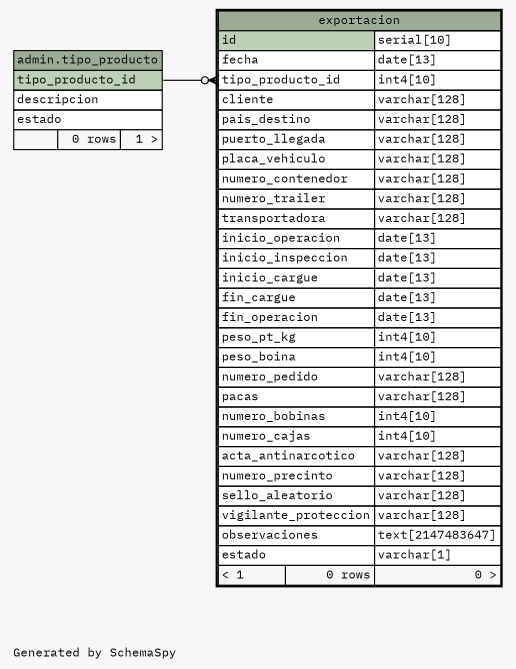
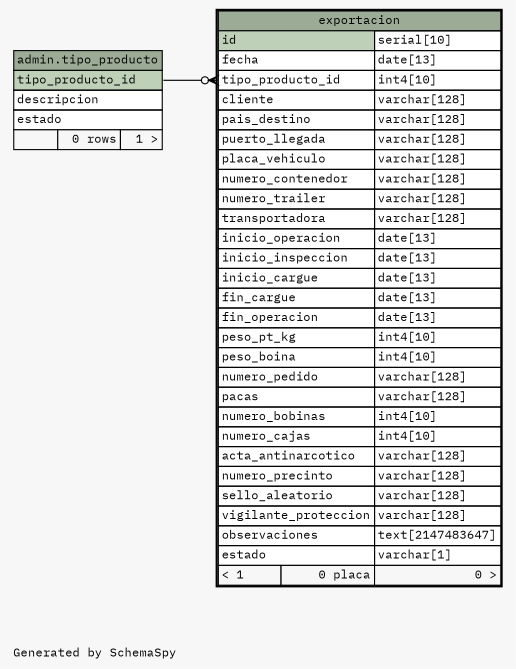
  digraph {
    bgcolor="#f7f7f7"
    fontname="IBM Plex Mono"
    fontsize=11
    label="\nGenerated by SchemaSpy"
    labeljust=l
    nodesep=0.18
    rankdir=RL
    ranksep=0.46
    node [fontname="IBM Plex Mono" fontsize=11 shape=plaintext]
-   n1 [label=<     <TABLE BORDER="2" CELLBORDER="1" CELLSPACING="0" BGCOLOR="#ffffff">       <TR><TD COLSPAN="3" BGCOLOR="#9bab96" ALIGN="CENTER">exportacion</TD></TR>       <TR><TD PORT="id" COLSPAN="2" BGCOLOR="#bed1b8" ALIGN="LEFT">id</TD><TD PORT="id.type" ALIGN="LEFT">serial[10]</TD></TR>       <TR><TD PORT="fecha" COLSPAN="2" ALIGN="LEFT">fecha</TD><TD PORT="fecha.type" ALIGN="LEFT">date[13]</TD></TR>       <TR><TD PORT="tipo_producto_id" COLSPAN="2" ALIGN="LEFT">tipo_producto_id</TD><TD PORT="tipo_producto_id.type" ALIGN="LEFT">int4[10]</TD></TR>       <TR><TD PORT="cliente" COLSPAN="2" ALIGN="LEFT">cliente</TD><TD PORT="cliente.type" ALIGN="LEFT">varchar[128]</TD></TR>       <TR><TD PORT="pais_destino" COLSPAN="2" ALIGN="LEFT">pais_destino</TD><TD PORT="pais_destino.type" ALIGN="LEFT">varchar[128]</TD></TR>       <TR><TD PORT="puerto_llegada" COLSPAN="2" ALIGN="LEFT">puerto_llegada</TD><TD PORT="puerto_llegada.type" ALIGN="LEFT">varchar[128]</TD></TR>       <TR><TD PORT="placa_vehiculo" COLSPAN="2" ALIGN="LEFT">placa_vehiculo</TD><TD PORT="placa_vehiculo.type" ALIGN="LEFT">varchar[128]</TD></TR>       <TR><TD PORT="numero_contenedor" COLSPAN="2" ALIGN="LEFT">numero_contenedor</TD><TD PORT="numero_contenedor.type" ALIGN="LEFT">varchar[128]</TD></TR>       <TR><TD PORT="numero_trailer" COLSPAN="2" ALIGN="LEFT">numero_trailer</TD><TD PORT="numero_trailer.type" ALIGN="LEFT">varchar[128]</TD></TR>       <TR><TD PORT="transportadora" COLSPAN="2" ALIGN="LEFT">transportadora</TD><TD PORT="transportadora.type" ALIGN="LEFT">varchar[128]</TD></TR>       <TR><TD PORT="inicio_operacion" COLSPAN="2" ALIGN="LEFT">inicio_operacion</TD><TD PORT="inicio_operacion.type" ALIGN="LEFT">date[13]</TD></TR>       <TR><TD PORT="inicio_inspeccion" COLSPAN="2" ALIGN="LEFT">inicio_inspeccion</TD><TD PORT="inicio_inspeccion.type" ALIGN="LEFT">date[13]</TD></TR>       <TR><TD PORT="inicio_cargue" COLSPAN="2" ALIGN="LEFT">inicio_cargue</TD><TD PORT="inicio_cargue.type" ALIGN="LEFT">date[13]</TD></TR>       <TR><TD PORT="fin_cargue" COLSPAN="2" ALIGN="LEFT">fin_cargue</TD><TD PORT="fin_cargue.type" ALIGN="LEFT">date[13]</TD></TR>       <TR><TD PORT="fin_operacion" COLSPAN="2" ALIGN="LEFT">fin_operacion</TD><TD PORT="fin_operacion.type" ALIGN="LEFT">date[13]</TD></TR>       <TR><TD PORT="peso_pt_kg" COLSPAN="2" ALIGN="LEFT">peso_pt_kg</TD><TD PORT="peso_pt_kg.type" ALIGN="LEFT">int4[10]</TD></TR>       <TR><TD PORT="peso_boina" COLSPAN="2" ALIGN="LEFT">peso_boina</TD><TD PORT="peso_boina.type" ALIGN="LEFT">int4[10]</TD></TR>       <TR><TD PORT="numero_pedido" COLSPAN="2" ALIGN="LEFT">numero_pedido</TD><TD PORT="numero_pedido.type" ALIGN="LEFT">varchar[128]</TD></TR>       <TR><TD PORT="pacas" COLSPAN="2" ALIGN="LEFT">pacas</TD><TD PORT="pacas.type" ALIGN="LEFT">varchar[128]</TD></TR>       <TR><TD PORT="numero_bobinas" COLSPAN="2" ALIGN="LEFT">numero_bobinas</TD><TD PORT="numero_bobinas.type" ALIGN="LEFT">int4[10]</TD></TR>       <TR><TD PORT="numero_cajas" COLSPAN="2" ALIGN="LEFT">numero_cajas</TD><TD PORT="numero_cajas.type" ALIGN="LEFT">int4[10]</TD></TR>       <TR><TD PORT="acta_antinarcotico" COLSPAN="2" ALIGN="LEFT">acta_antinarcotico</TD><TD PORT="acta_antinarcotico.type" ALIGN="LEFT">varchar[128]</TD></TR>       <TR><TD PORT="numero_precinto" COLSPAN="2" ALIGN="LEFT">numero_precinto</TD><TD PORT="numero_precinto.type" ALIGN="LEFT">varchar[128]</TD></TR>       <TR><TD PORT="sello_aleatorio" COLSPAN="2" ALIGN="LEFT">sello_aleatorio</TD><TD PORT="sello_aleatorio.type" ALIGN="LEFT">varchar[128]</TD></TR>       <TR><TD PORT="vigilante_proteccion" COLSPAN="2" ALIGN="LEFT">vigilante_proteccion</TD><TD PORT="vigilante_proteccion.type" ALIGN="LEFT">varchar[128]</TD></TR>       <TR><TD PORT="observaciones" COLSPAN="2" ALIGN="LEFT">observaciones</TD><TD PORT="observaciones.type" ALIGN="LEFT">text[2147483647]</TD></TR>       <TR><TD PORT="estado" COLSPAN="2" ALIGN="LEFT">estado</TD><TD PORT="estado.type" ALIGN="LEFT">varchar[1]</TD></TR>       <TR><TD ALIGN="LEFT" BGCOLOR="#f7f7f7">&lt; 1</TD><TD ALIGN="RIGHT" BGCOLOR="#f7f7f7">0 rows</TD><TD ALIGN="RIGHT" BGCOLOR="#f7f7f7">0 &gt;</TD></TR>     </TABLE>>]
+   n1 [label=<     <TABLE BORDER="2" CELLBORDER="1" CELLSPACING="0" BGCOLOR="#ffffff">       <TR><TD COLSPAN="3" BGCOLOR="#9bab96" ALIGN="CENTER">exportacion</TD></TR>       <TR><TD PORT="id" COLSPAN="2" BGCOLOR="#bed1b8" ALIGN="LEFT">id</TD><TD PORT="id.type" ALIGN="LEFT">serial[10]</TD></TR>       <TR><TD PORT="fecha" COLSPAN="2" ALIGN="LEFT">fecha</TD><TD PORT="fecha.type" ALIGN="LEFT">date[13]</TD></TR>       <TR><TD PORT="tipo_producto_id" COLSPAN="2" ALIGN="LEFT">tipo_producto_id</TD><TD PORT="tipo_producto_id.type" ALIGN="LEFT">int4[10]</TD></TR>       <TR><TD PORT="cliente" COLSPAN="2" ALIGN="LEFT">cliente</TD><TD PORT="cliente.type" ALIGN="LEFT">varchar[128]</TD></TR>       <TR><TD PORT="pais_destino" COLSPAN="2" ALIGN="LEFT">pais_destino</TD><TD PORT="pais_destino.type" ALIGN="LEFT">varchar[128]</TD></TR>       <TR><TD PORT="puerto_llegada" COLSPAN="2" ALIGN="LEFT">puerto_llegada</TD><TD PORT="puerto_llegada.type" ALIGN="LEFT">varchar[128]</TD></TR>       <TR><TD PORT="placa_vehiculo" COLSPAN="2" ALIGN="LEFT">placa_vehiculo</TD><TD PORT="placa_vehiculo.type" ALIGN="LEFT">varchar[128]</TD></TR>       <TR><TD PORT="numero_contenedor" COLSPAN="2" ALIGN="LEFT">numero_contenedor</TD><TD PORT="numero_contenedor.type" ALIGN="LEFT">varchar[128]</TD></TR>       <TR><TD PORT="numero_trailer" COLSPAN="2" ALIGN="LEFT">numero_trailer</TD><TD PORT="numero_trailer.type" ALIGN="LEFT">varchar[128]</TD></TR>       <TR><TD PORT="transportadora" COLSPAN="2" ALIGN="LEFT">transportadora</TD><TD PORT="transportadora.type" ALIGN="LEFT">varchar[128]</TD></TR>       <TR><TD PORT="inicio_operacion" COLSPAN="2" ALIGN="LEFT">inicio_operacion</TD><TD PORT="inicio_operacion.type" ALIGN="LEFT">date[13]</TD></TR>       <TR><TD PORT="inicio_inspeccion" COLSPAN="2" ALIGN="LEFT">inicio_inspeccion</TD><TD PORT="inicio_inspeccion.type" ALIGN="LEFT">date[13]</TD></TR>       <TR><TD PORT="inicio_cargue" COLSPAN="2" ALIGN="LEFT">inicio_cargue</TD><TD PORT="inicio_cargue.type" ALIGN="LEFT">date[13]</TD></TR>       <TR><TD PORT="fin_cargue" COLSPAN="2" ALIGN="LEFT">fin_cargue</TD><TD PORT="fin_cargue.type" ALIGN="LEFT">date[13]</TD></TR>       <TR><TD PORT="fin_operacion" COLSPAN="2" ALIGN="LEFT">fin_operacion</TD><TD PORT="fin_operacion.type" ALIGN="LEFT">date[13]</TD></TR>       <TR><TD PORT="peso_pt_kg" COLSPAN="2" ALIGN="LEFT">peso_pt_kg</TD><TD PORT="peso_pt_kg.type" ALIGN="LEFT">int4[10]</TD></TR>       <TR><TD PORT="peso_boina" COLSPAN="2" ALIGN="LEFT">peso_boina</TD><TD PORT="peso_boina.type" ALIGN="LEFT">int4[10]</TD></TR>       <TR><TD PORT="numero_pedido" COLSPAN="2" ALIGN="LEFT">numero_pedido</TD><TD PORT="numero_pedido.type" ALIGN="LEFT">varchar[128]</TD></TR>       <TR><TD PORT="pacas" COLSPAN="2" ALIGN="LEFT">pacas</TD><TD PORT="pacas.type" ALIGN="LEFT">varchar[128]</TD></TR>       <TR><TD PORT="numero_bobinas" COLSPAN="2" ALIGN="LEFT">numero_bobinas</TD><TD PORT="numero_bobinas.type" ALIGN="LEFT">int4[10]</TD></TR>       <TR><TD PORT="numero_cajas" COLSPAN="2" ALIGN="LEFT">numero_cajas</TD><TD PORT="numero_cajas.type" ALIGN="LEFT">int4[10]</TD></TR>       <TR><TD PORT="acta_antinarcotico" COLSPAN="2" ALIGN="LEFT">acta_antinarcotico</TD><TD PORT="acta_antinarcotico.type" ALIGN="LEFT">varchar[128]</TD></TR>       <TR><TD PORT="numero_precinto" COLSPAN="2" ALIGN="LEFT">numero_precinto</TD><TD PORT="numero_precinto.type" ALIGN="LEFT">varchar[128]</TD></TR>       <TR><TD PORT="sello_aleatorio" COLSPAN="2" ALIGN="LEFT">sello_aleatorio</TD><TD PORT="sello_aleatorio.type" ALIGN="LEFT">varchar[128]</TD></TR>       <TR><TD PORT="vigilante_proteccion" COLSPAN="2" ALIGN="LEFT">vigilante_proteccion</TD><TD PORT="vigilante_proteccion.type" ALIGN="LEFT">varchar[128]</TD></TR>       <TR><TD PORT="observaciones" COLSPAN="2" ALIGN="LEFT">observaciones</TD><TD PORT="observaciones.type" ALIGN="LEFT">text[2147483647]</TD></TR>       <TR><TD PORT="estado" COLSPAN="2" ALIGN="LEFT">estado</TD><TD PORT="estado.type" ALIGN="LEFT">varchar[1]</TD></TR>       <TR><TD ALIGN="LEFT" BGCOLOR="#f7f7f7">&lt; 1</TD><TD ALIGN="RIGHT" BGCOLOR="#f7f7f7">0 placa</TD><TD ALIGN="RIGHT" BGCOLOR="#f7f7f7">0 &gt;</TD></TR>     </TABLE>>]
    n2 [label=<     <TABLE BORDER="0" CELLBORDER="1" CELLSPACING="0" BGCOLOR="#ffffff">       <TR><TD COLSPAN="3" BGCOLOR="#9bab96" ALIGN="CENTER">admin.tipo_producto</TD></TR>       <TR><TD PORT="tipo_producto_id" COLSPAN="3" BGCOLOR="#bed1b8" ALIGN="LEFT">tipo_producto_id</TD></TR>       <TR><TD PORT="descripcion" COLSPAN="3" ALIGN="LEFT">descripcion</TD></TR>       <TR><TD PORT="estado" COLSPAN="3" ALIGN="LEFT">estado</TD></TR>       <TR><TD ALIGN="LEFT" BGCOLOR="#f7f7f7">  </TD><TD ALIGN="RIGHT" BGCOLOR="#f7f7f7">0 rows</TD><TD ALIGN="RIGHT" BGCOLOR="#f7f7f7">1 &gt;</TD></TR>     </TABLE>>]
    n1 -> n2 [arrowhead=none arrowsize=0.8 arrowtail=crowodot dir=back headport="tipo_producto_id:e" tailport="tipo_producto_id:w" fontname="IBM Plex Mono"]
  }
